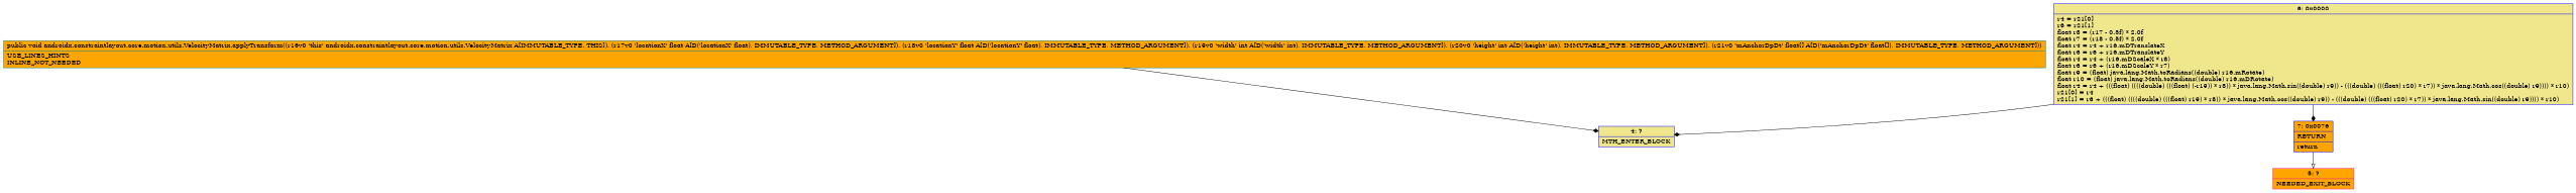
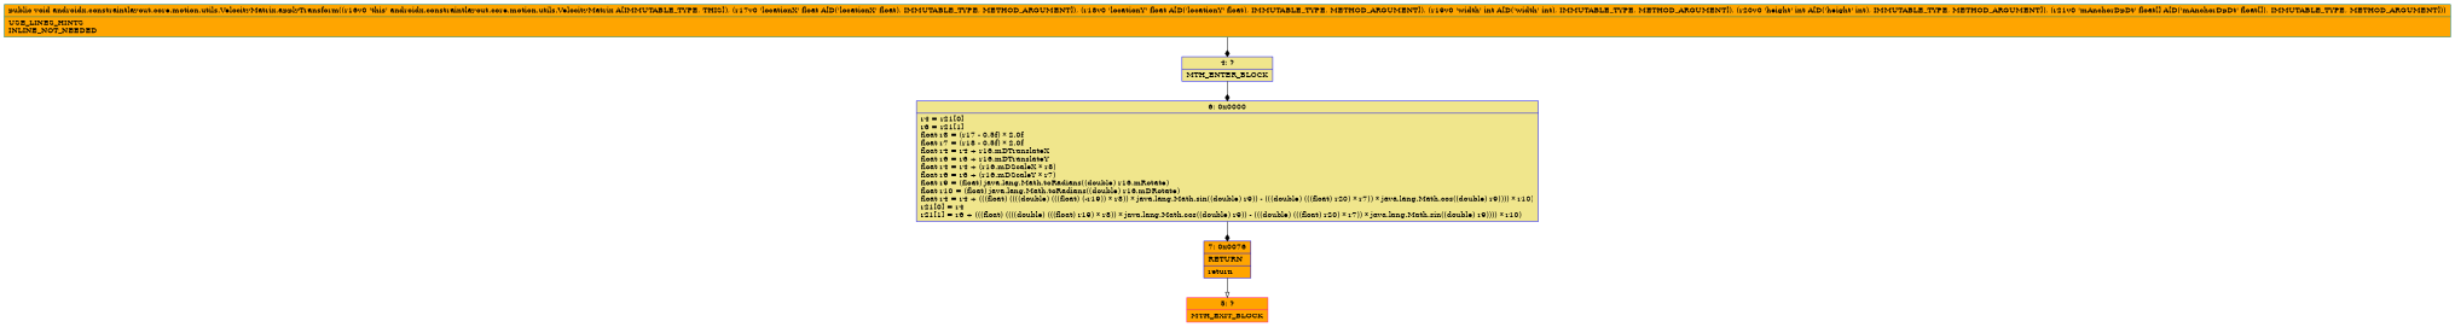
  digraph {
    node [color=blue fillcolor=orange shape=record style=filled]
    edge [arrowhead=diamond]
    n1 [fillcolor=khaki label="{4\:\ ?|MTH_ENTER_BLOCK\l}"]
    n2 [fillcolor=khaki label="{6\:\ 0x0000|r4 = r21[0]\lr6 = r21[1]\lfloat r8 = (r17 \- 0.5f) * 2.0f\lfloat r7 = (r18 \- 0.5f) * 2.0f\lfloat r4 = r4 + r16.mDTranslateX\lfloat r6 = r6 + r16.mDTranslateY\lfloat r4 = r4 + (r16.mDScaleX * r8)\lfloat r6 = r6 + (r16.mDScaleY * r7)\lfloat r9 = (float) java.lang.Math.toRadians((double) r16.mRotate)\lfloat r10 = (float) java.lang.Math.toRadians((double) r16.mDRotate)\lfloat r4 = r4 + (((float) ((((double) (((float) (\-r19)) * r8)) * java.lang.Math.sin((double) r9)) \- (((double) (((float) r20) * r7)) * java.lang.Math.cos((double) r9)))) * r10)\lr21[0] = r4\lr21[1] = r6 + (((float) ((((double) (((float) r19) * r8)) * java.lang.Math.cos((double) r9)) \- (((double) (((float) r20) * r7)) * java.lang.Math.sin((double) r9)))) * r10)\l}"]
    n3 [label="{7\:\ 0x0076|RETURN\l|return\l}"]
-   n4 [color=deeppink label="{5\:\ ?|NEEDED_EXIT_BLOCK\l}"]
+   n4 [color=deeppink label="{5\:\ ?|MTH_EXIT_BLOCK\l}"]
    n5 [color=teal label="{public void androidx.constraintlayout.core.motion.utils.VelocityMatrix.applyTransform((r16v0 'this' androidx.constraintlayout.core.motion.utils.VelocityMatrix A[IMMUTABLE_TYPE, THIS]), (r17v0 'locationX' float A[D('locationX' float), IMMUTABLE_TYPE, METHOD_ARGUMENT]), (r18v0 'locationY' float A[D('locationY' float), IMMUTABLE_TYPE, METHOD_ARGUMENT]), (r19v0 'width' int A[D('width' int), IMMUTABLE_TYPE, METHOD_ARGUMENT]), (r20v0 'height' int A[D('height' int), IMMUTABLE_TYPE, METHOD_ARGUMENT]), (r21v0 'mAnchorDpDt' float[] A[D('mAnchorDpDt' float[]), IMMUTABLE_TYPE, METHOD_ARGUMENT]))  | USE_LINES_HINTS\lINLINE_NOT_NEEDED\l}"]
-   n2 -> n1
+   n1 -> n2
    n2 -> n3
    n3 -> n4 [arrowhead=onormal]
    n5 -> n1
  }
